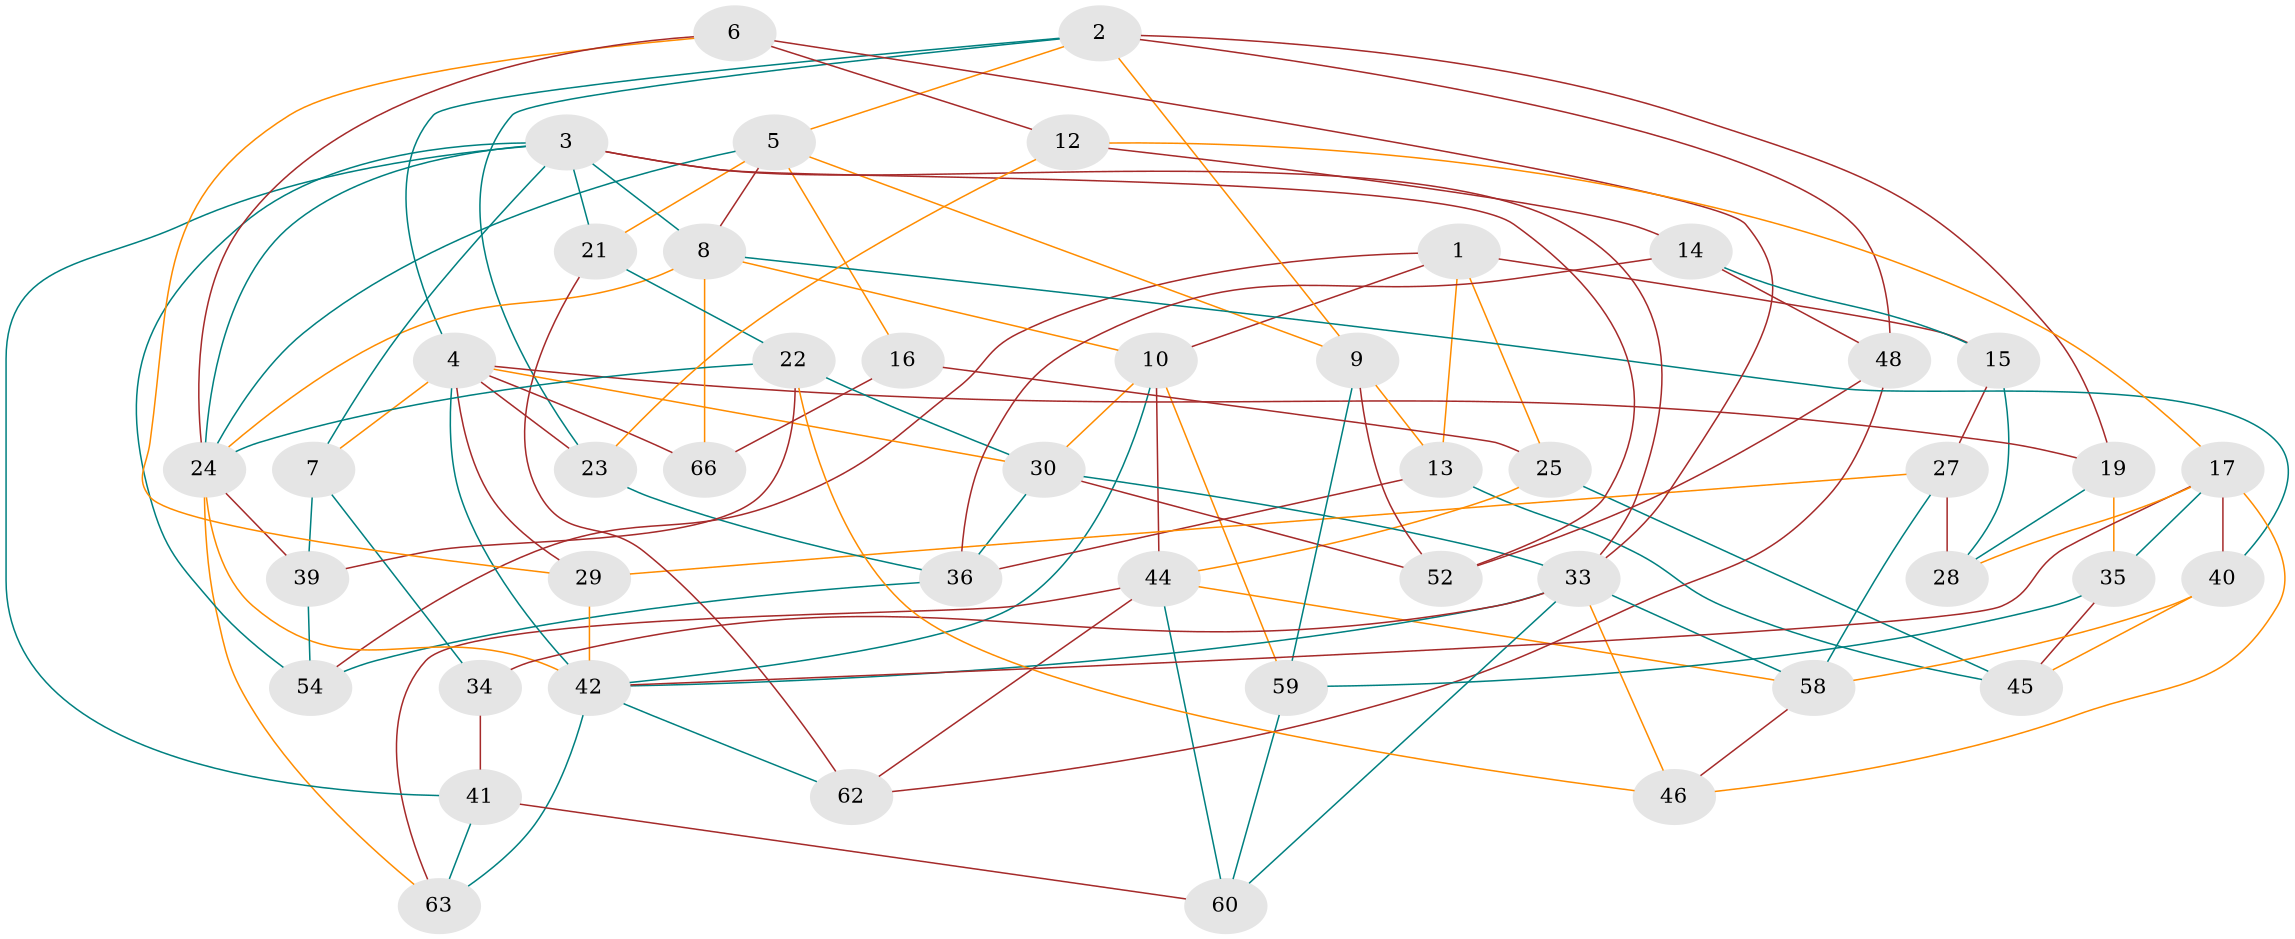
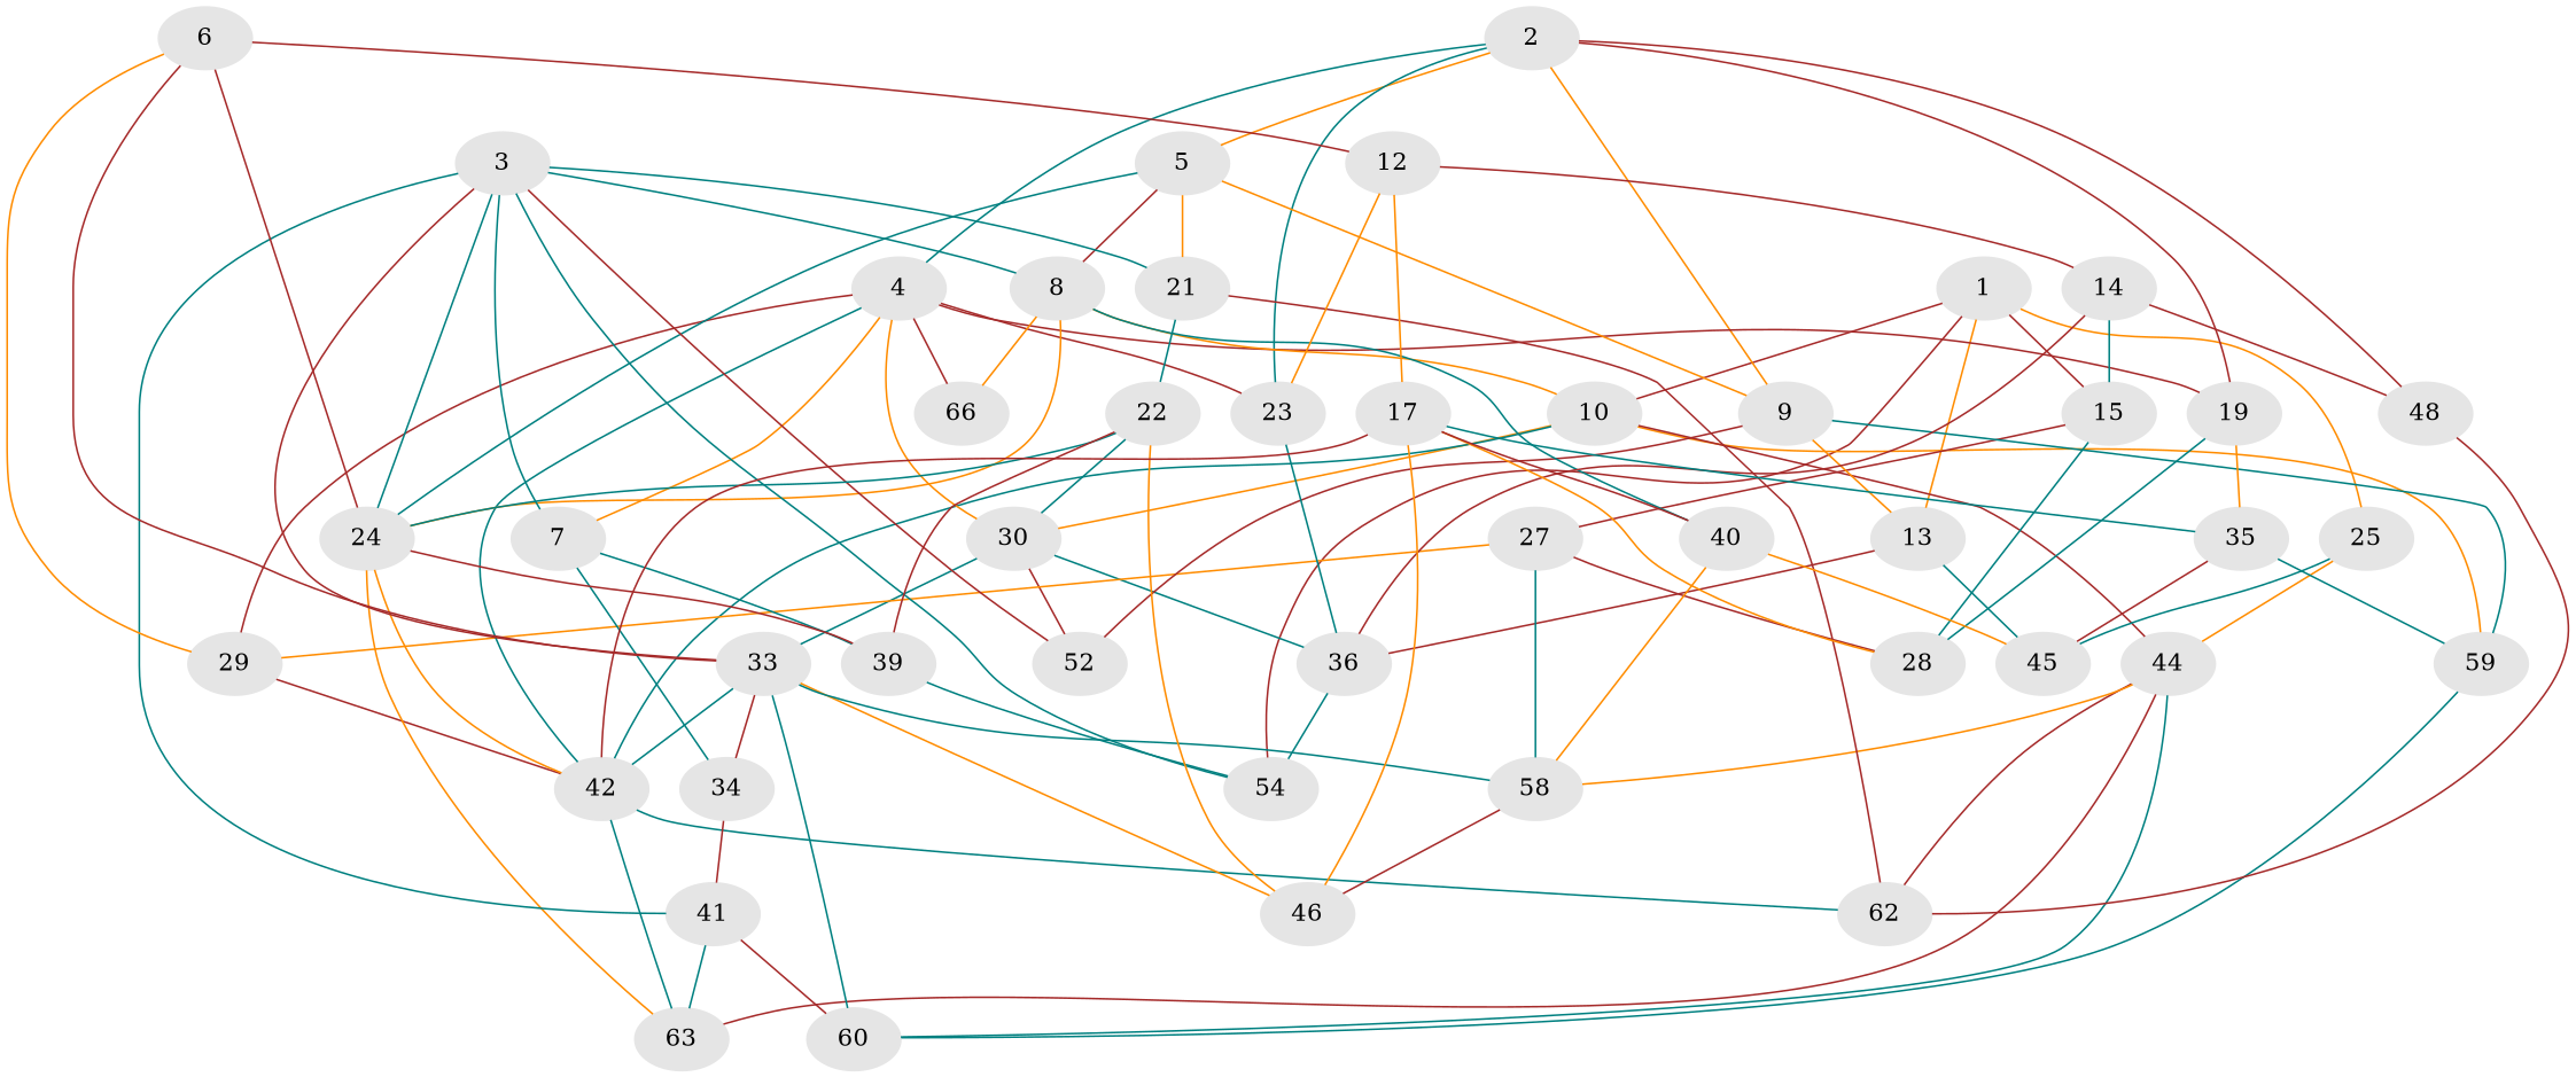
  graph {
    node [color=gray90 style=filled]
    edge [color=brown]
    1 [super="+31"]
    10 [super="+64"]
    13
    15
    25 [super="+56"]
    54
    59
    30 [super="+32"]
    42 [super="+47+51"]
    44 [super="+61"]
    36 [super="+49"]
    45
    27
    28
    60
    2 [super="+43"]
    4 [super="+11+57"]
    5 [super="+26"]
    9
    19
    23
    48
    7
    29
    66
    8 [super="+65"]
    21
    24 [super="+55+37"]
-   16
    52
    35
    62
    3 [super="+18"]
    33 [super="+50"]
    41
    34
    39
    40
    22 [super="+38"]
    63
    46
    58
    6
    12
    14
    17 [super="+53"]
    1 -- 10
    1 -- 13 [color=darkorange]
    1 -- 15
    1 -- 25 [color=darkorange]
    1 -- 54
    10 -- 59 [color=darkorange]
    10 -- 30 [color=darkorange]
    10 -- 42 [color=teal]
    10 -- 44
    13 -- 36
    13 -- 45 [color=teal]
    15 -- 27
    15 -- 28 [color=teal]
    25 -- 44 [color=darkorange]
    25 -- 45 [color=teal]
    59 -- 60 [color=teal]
    30 -- 36 [color=teal]
    30 -- 52
    30 -- 33 [color=teal]
    42 -- 62 [color=teal]
    42 -- 63 [color=teal]
    44 -- 60 [color=teal]
    44 -- 62
    44 -- 63
    44 -- 58 [color=darkorange]
    36 -- 54 [color=teal]
    27 -- 28
    27 -- 29 [color=darkorange]
    27 -- 58 [color=teal]
    2 -- 4 [color=teal]
    2 -- 5 [color=darkorange]
    2 -- 9 [color=darkorange]
    2 -- 19
    2 -- 23 [color=teal]
    2 -- 48
    4 -- 30 [color=darkorange]
    4 -- 42 [color=teal]
    4 -- 19
    4 -- 23
    4 -- 7 [color=darkorange]
    4 -- 29
    4 -- 66
    5 -- 9 [color=darkorange]
    5 -- 8
    5 -- 21 [color=darkorange]
    5 -- 24 [color=teal]
-   5 -- 16 [color=darkorange]
    9 -- 13 [color=darkorange]
    9 -- 59 [color=teal]
    9 -- 52
    19 -- 28 [color=teal]
    19 -- 35 [color=darkorange]
    23 -- 36 [color=teal]
-   48 -- 52
    48 -- 62
    7 -- 34 [color=teal]
    7 -- 39 [color=teal]
-   29 -- 42 [color=darkorange]
+   29 -- 42
    8 -- 10 [color=darkorange]
    8 -- 66 [color=darkorange]
    8 -- 24 [color=darkorange]
    8 -- 40 [color=teal]
    21 -- 62
    21 -- 22 [color=teal]
    24 -- 42 [color=darkorange]
    24 -- 39
    24 -- 63 [color=darkorange]
-   16 -- 25
-   16 -- 66
    35 -- 59 [color=teal]
    35 -- 45
    3 -- 54 [color=teal]
    3 -- 7 [color=teal]
    3 -- 8 [color=teal]
    3 -- 21 [color=teal]
    3 -- 24 [color=teal]
    3 -- 52
    3 -- 33
    3 -- 41 [color=teal]
    33 -- 42 [color=teal]
    33 -- 60 [color=teal]
    33 -- 34
    33 -- 46 [color=darkorange]
    33 -- 58 [color=teal]
    41 -- 60
    41 -- 63 [color=teal]
    34 -- 41
    39 -- 54 [color=teal]
    40 -- 45 [color=darkorange]
    40 -- 58 [color=darkorange]
    22 -- 30 [color=teal]
    22 -- 24 [color=teal]
    22 -- 39
    22 -- 46 [color=darkorange]
    58 -- 46
    6 -- 29 [color=darkorange]
    6 -- 24
    6 -- 33
    6 -- 12
    12 -- 23 [color=darkorange]
    12 -- 14
    12 -- 17 [color=darkorange]
    14 -- 15 [color=teal]
    14 -- 36
    14 -- 48
    17 -- 42
    17 -- 28 [color=darkorange]
    17 -- 35 [color=teal]
    17 -- 40
    17 -- 46 [color=darkorange]
  }
